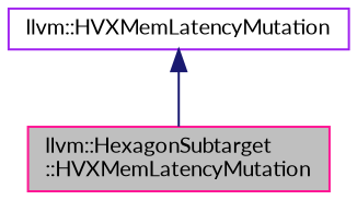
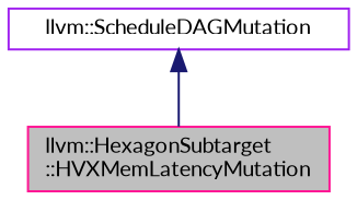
  digraph {
    fontname=Lato
    node [fontname=Lato fontsize=10 shape=box]
    n1 [color=deeppink fillcolor=grey75 fontcolor=black height=0.2 label="llvm::HexagonSubtarget\l::HVXMemLatencyMutation" style=filled width=0.4]
-   n2 [color=purple height=0.2 label="llvm::HVXMemLatencyMutation" width=0.4]
+   n2 [color=purple height=0.2 label="llvm::ScheduleDAGMutation" width=0.4]
    n2 -> n1 [color=midnightblue dir=back fontname=Lato fontsize=10 labelfontname=Helvetica labelfontsize=10 style=solid]
  }
